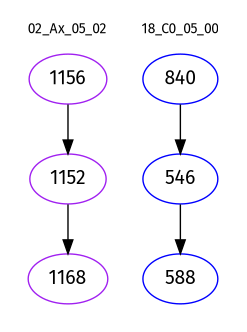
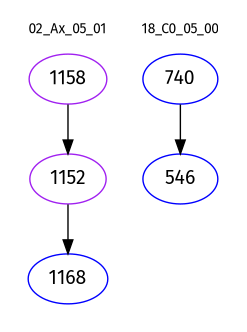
  digraph {
    fontname="Fira Sans"
    node [color=purple fontname="Fira Sans"]
    edge [color=black fontname="Fira Sans"]
-   n1 [label=1156]
+   n1 [label=1158]
    n2 [label=1152]
-   n3 [label=1168]
-   n4 [color=blue label=840]
+   n3 [color=blue label=1168]
+   n4 [color=blue label=740]
    n5 [color=blue label=546]
-   n6 [color=blue label=588]
    subgraph cluster_1 {
      color=white
      fontsize=10
-     label="02_Ax_05_02"
+     label="02_Ax_05_01"
      n1
      n2
      n3
    }
    subgraph cluster_2 {
      color=white
      fontsize=10
      label="18_C0_05_00"
      n4
      n5
-     n6
    }
    n1 -> n2
    n2 -> n3
    n4 -> n5
-   n5 -> n6
  }
